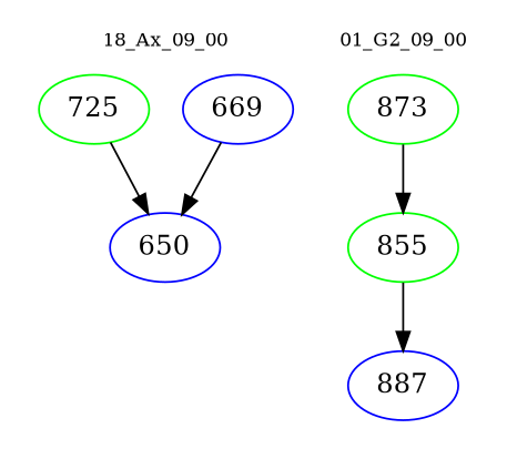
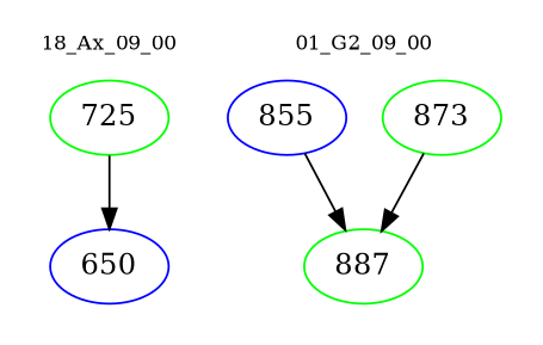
  digraph {
    node [color=blue]
    edge [color=black]
-   n1 [label=669]
    n2 [label=650]
    n3 [color=green label=725]
    n4 [color=green label=873]
-   n5 [color=green label=855]
-   n6 [label=887]
+   n5 [label=855]
+   n6 [color=green label=887]
    subgraph cluster_1 {
      color=white
      fontsize=10
      label="18_Ax_09_00"
-     n1
      n2
      n3
    }
    subgraph cluster_2 {
      color=white
      fontsize=10
      label="01_G2_09_00"
      n4
      n5
      n6
    }
-   n1 -> n2
    n3 -> n2
-   n4 -> n5
+   n4 -> n6
    n5 -> n6
  }
